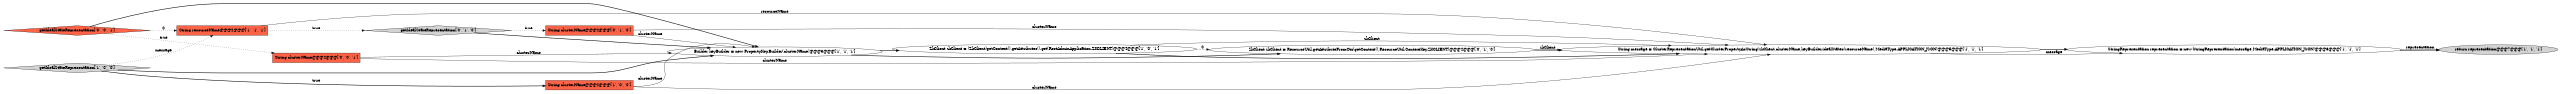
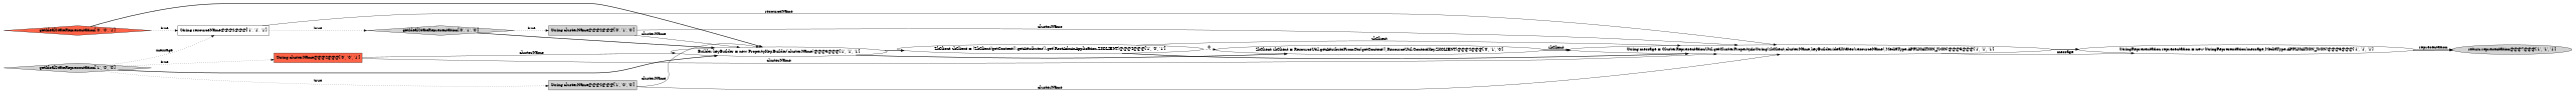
  digraph {
    rankdir=LR
    node [fillcolor=white shape=ellipse style=filled]
    edge [style=solid]
    n1 [label="Builder keyBuilder = new PropertyKey.Builder(clusterName)@@@3@@@['1', '1', '1']"]
    n2 [label="ZkClient zkClient = (ZkClient)getContext().getAttributes().get(RestAdminApplication.ZKCLIENT)@@@4@@@['1', '0', '1']"]
    n3 [label="ZkClient zkClient = ResourceUtil.getAttributeFromCtx(getContext(),ResourceUtil.ContextKey.ZKCLIENT)@@@4@@@['0', '1', '0']"]
    n4 [label="String message = ClusterRepresentationUtil.getClusterPropertyAsString(zkClient,clusterName,keyBuilder.idealStates(resourceName),MediaType.APPLICATION_JSON)@@@5@@@['1', '1', '1']"]
    n5 [fillcolor=tomato label="getIdealStateRepresentation['0', '0', '1']" shape=diamond]
    n6 [fillcolor=tomato label="String clusterName@@@2@@@['0', '0', '1']" shape=box]
-   n7 [fillcolor=tomato label="String resourceName@@@2@@@['1', '1', '1']" shape=box]
+   n7 [label="String resourceName@@@2@@@['1', '1', '1']" shape=box]
    n8 [fillcolor=lightgray label="getIdealStateRepresentation['0', '1', '0']" shape=diamond]
    n9 [label="StringRepresentation representation = new StringRepresentation(message,MediaType.APPLICATION_JSON)@@@6@@@['1', '1', '1']"]
-   n10 [fillcolor=tomato label="String clusterName@@@2@@@['1', '0', '0']" shape=box]
+   n10 [fillcolor=lightgray label="String clusterName@@@2@@@['1', '0', '0']" shape=box]
    n11 [fillcolor=lightgray label="return representation@@@7@@@['1', '1', '1']"]
-   n12 [fillcolor=tomato label="String clusterName@@@2@@@['0', '1', '0']" shape=box]
+   n12 [fillcolor=lightgray label="String clusterName@@@2@@@['0', '1', '0']" shape=box]
    n13 [fillcolor=lightgray label="getIdealStateRepresentation['1', '0', '0']" shape=diamond]
    n1 -> n2 [style=bold]
    n1 -> n3 [style=bold]
    n2 -> n3 [label=0 style=dashed]
    n2 -> n4 [label=zkClient]
    n2 -> n4 [style=bold]
    n3 -> n4 [style=bold]
    n3 -> n4 [label=zkClient]
    n4 -> n9 [style=bold]
    n4 -> n9 [label=message]
    n5 -> n1 [style=bold]
-   n5 -> n6 [label=true style=dotted]
-   n5 -> n7 [label=0 style=dotted]
+   n13 -> n6 [label=true style=dotted]
+   n5 -> n7 [label=true style=dotted]
    n6 -> n1 [label=clusterName]
    n6 -> n4 [label=clusterName]
    n7 -> n4 [label=resourceName]
    n7 -> n8 [label=true style=dotted]
    n8 -> n1 [style=bold]
    n8 -> n12 [label=true style=dotted]
    n9 -> n11 [label=representation]
    n9 -> n11 [style=bold]
    n10 -> n1 [label=clusterName]
    n10 -> n4 [label=clusterName]
    n12 -> n1 [label=clusterName]
    n12 -> n4 [label=clusterName]
    n13 -> n1 [style=bold]
    n13 -> n7 [label=message style=dotted]
-   n13 -> n10 [label=true style=bold]
+   n13 -> n10 [label=true style=dotted]
  }
